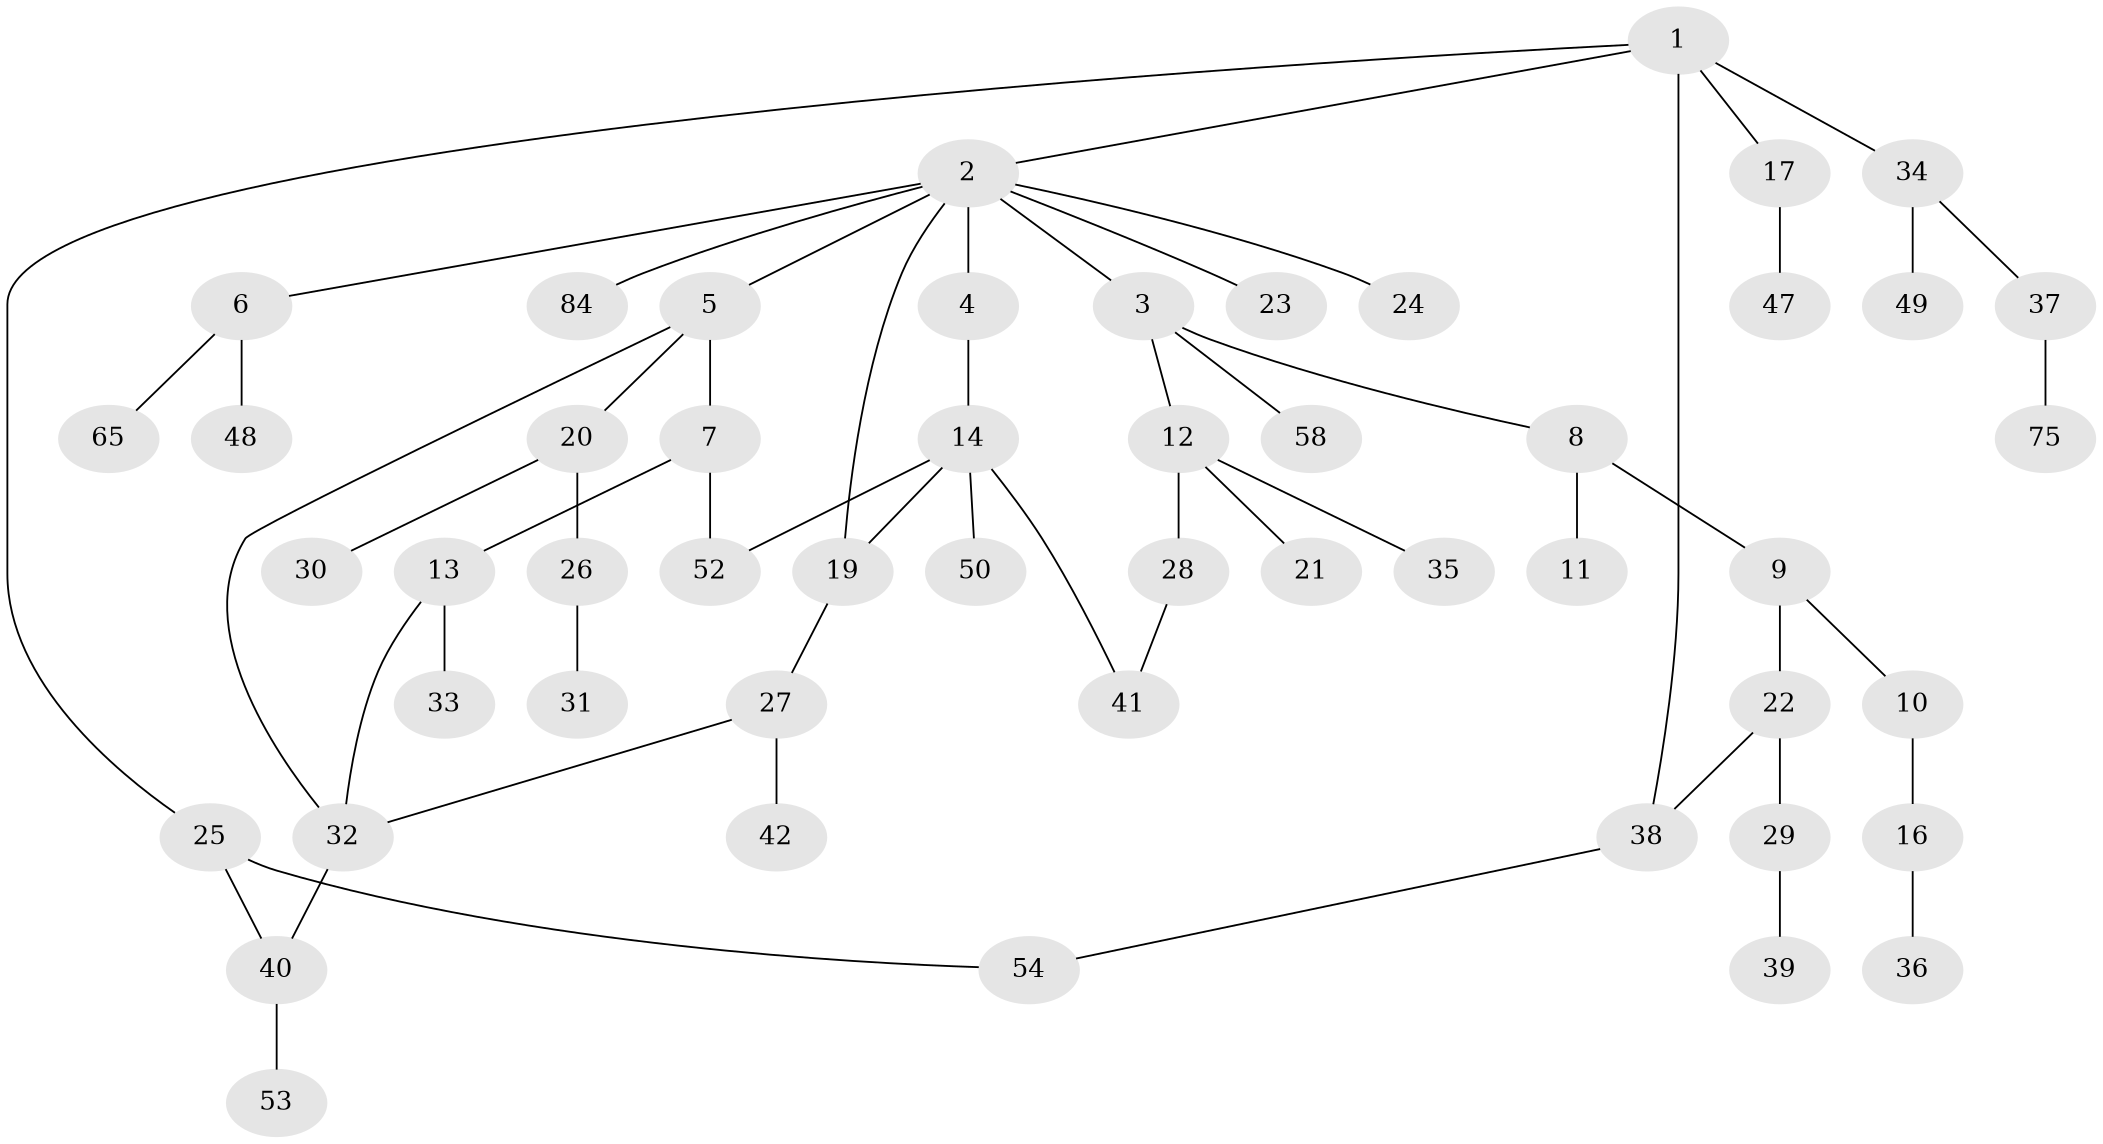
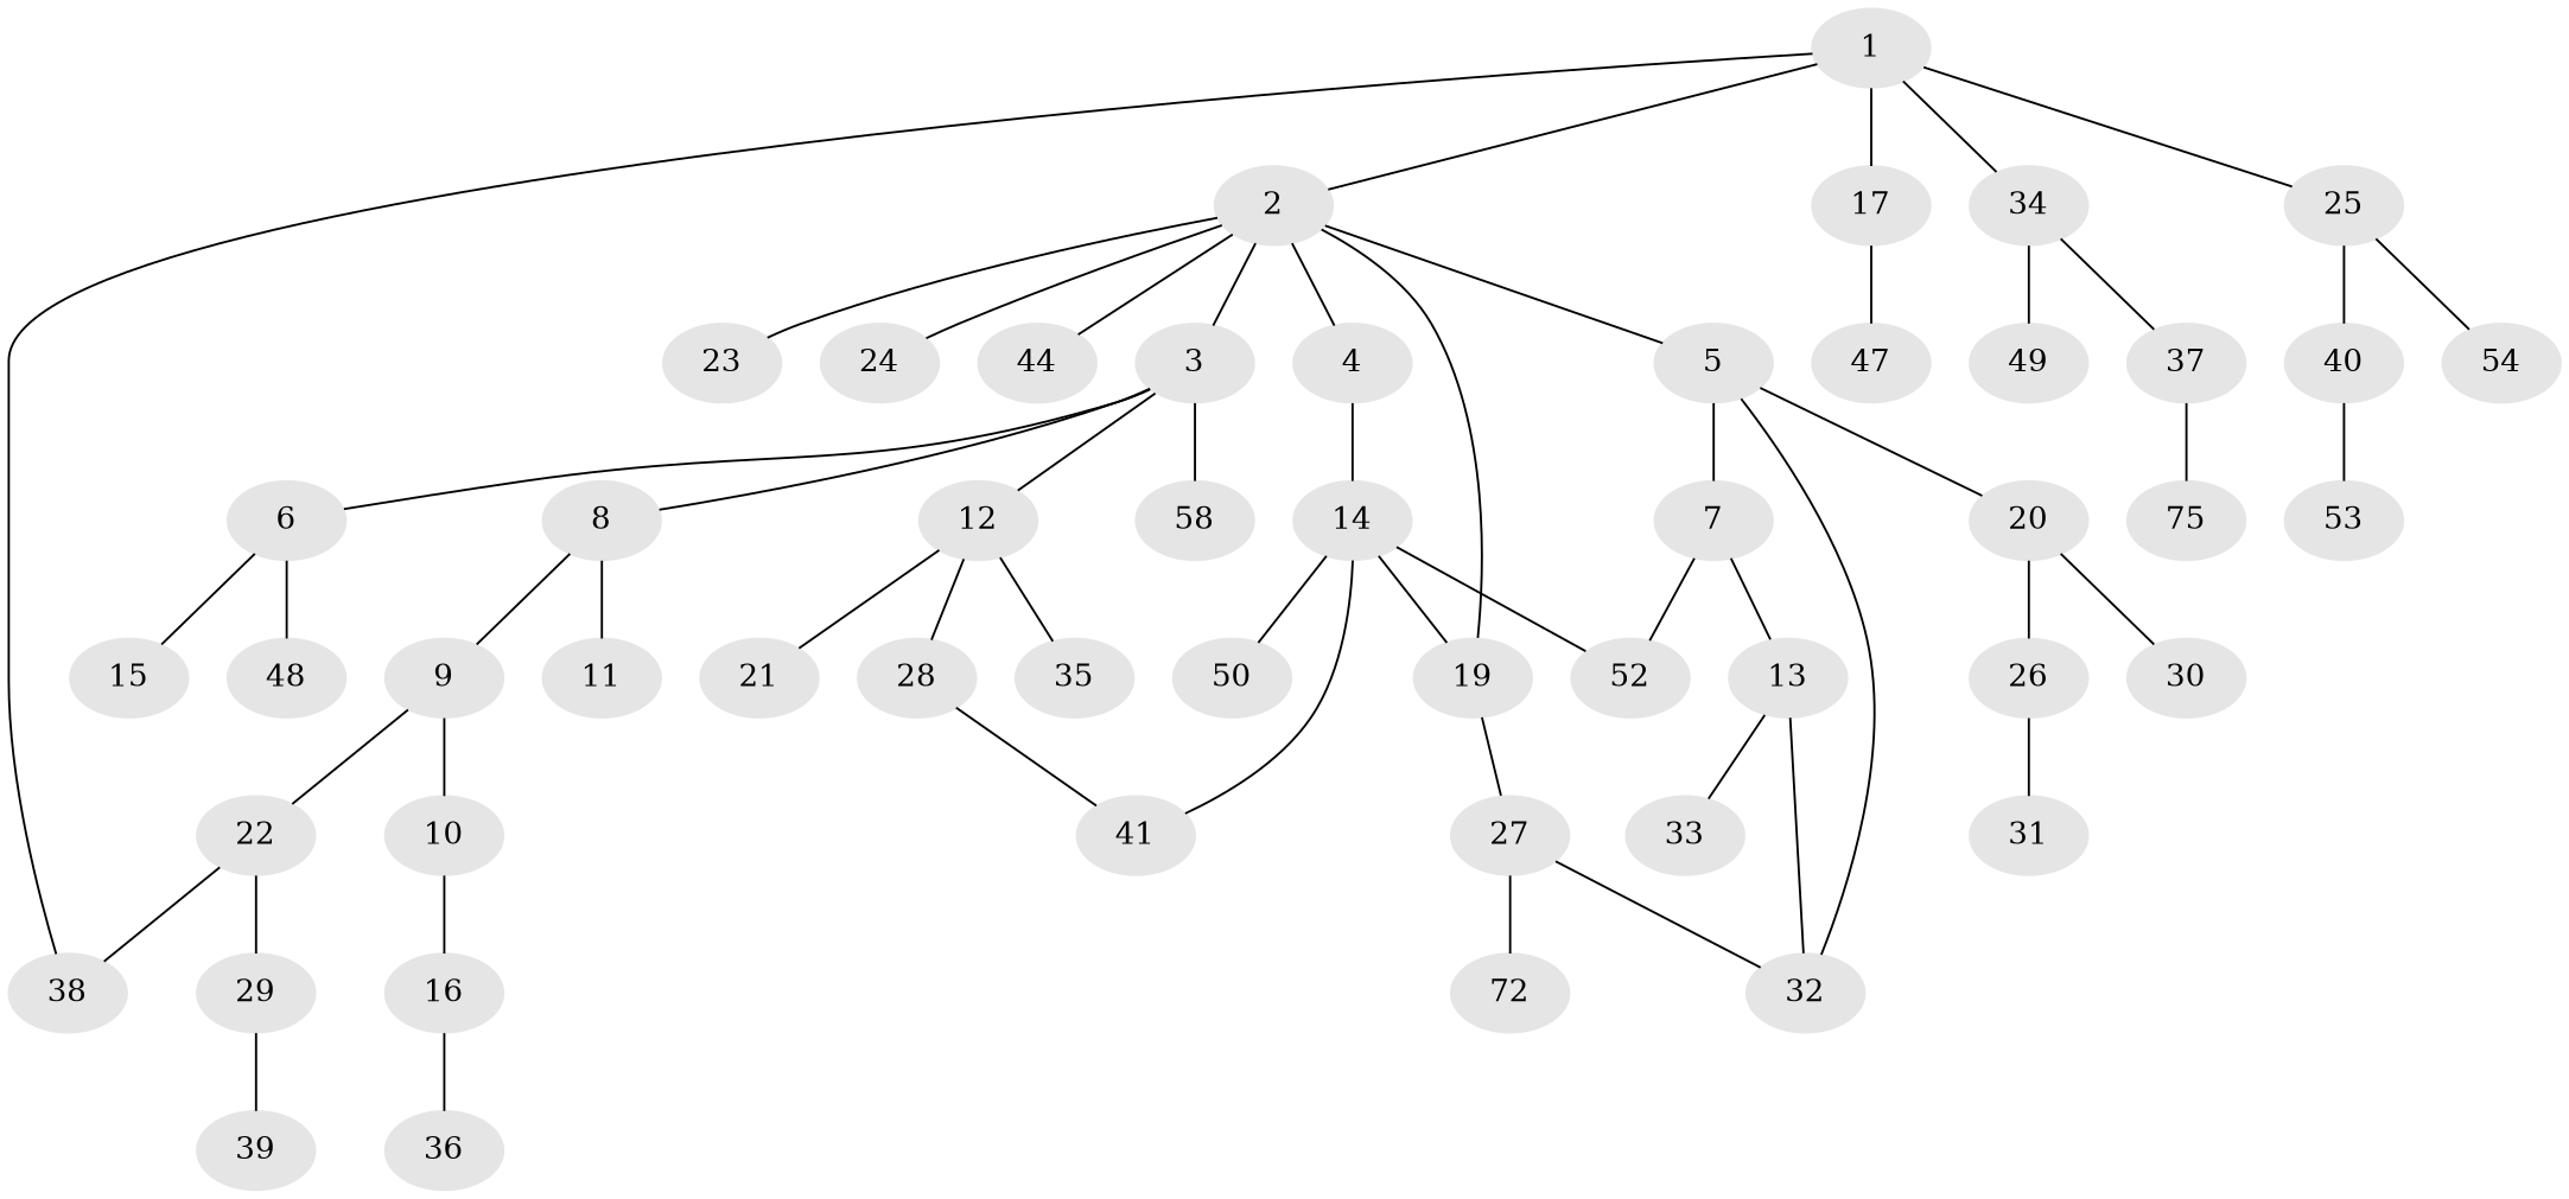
  graph {
    node [color=gray90 style=filled]
    1
    2
    17
    34
    38
    25
    3
    4
    5
    6
    19
    23
    24
-   44 [label=84]
+   44
    47
    37
    49
    54
    8
    12
    n21 [label=58]
    14
    7
    20
    32
-   15 [label=65]
+   15
    48
    27
    40
    9
    11
    21
    28
    35
    52
    50
    41
    13
    26
    30
    33
    10
    22
    16
    29
    36
-   42
+   42 [label=72]
    31
    39
    53
    n51 [label=75]
    1 -- 2
    1 -- 17
    1 -- 34
    1 -- 38
    1 -- 25
    2 -- 3
    2 -- 4
    2 -- 5
-   2 -- 6
+   3 -- 6
    2 -- 19
    2 -- 23
    2 -- 24
    2 -- 44
    17 -- 47
    34 -- 37
    34 -- 49
-   38 -- 54
    25 -- 54
    25 -- 40
    3 -- 8
    3 -- 12
    3 -- n21
    4 -- 14
    5 -- 7
    5 -- 20
    5 -- 32
    6 -- 15
    6 -- 48
    19 -- 27
    37 -- n51
    8 -- 9
    8 -- 11
    12 -- 21
    12 -- 28
    12 -- 35
    14 -- 19
    14 -- 52
    14 -- 50
    14 -- 41
    7 -- 52
    7 -- 13
    20 -- 26
    20 -- 30
-   32 -- 40
    27 -- 32
    27 -- 42
    40 -- 53
    9 -- 10
    9 -- 22
    28 -- 41
    13 -- 32
    13 -- 33
    26 -- 31
    10 -- 16
    22 -- 38
    22 -- 29
    16 -- 36
    29 -- 39
  }
